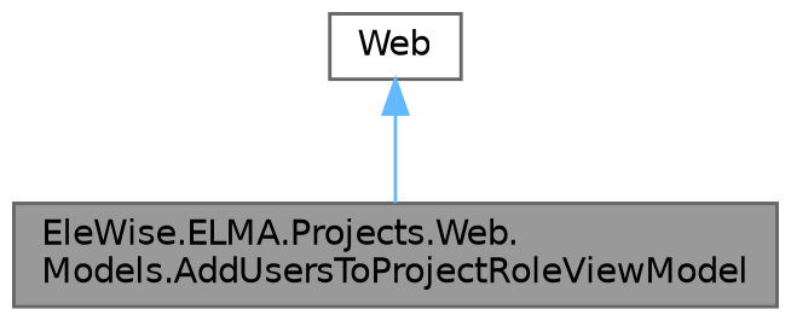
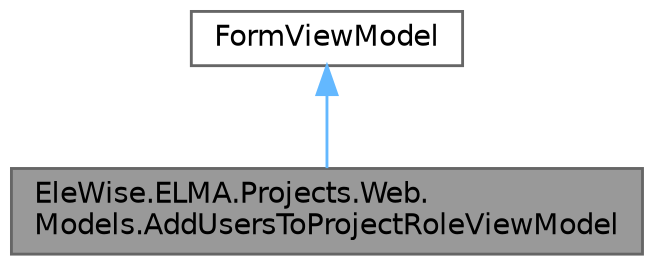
  digraph {
    node [color=gray40 fontname=Helvetica fontsize=10 shape=box style=filled]
    n1 [fillcolor=grey60 fontcolor=black height=0.2 label="EleWise.ELMA.Projects.Web.\lModels.AddUsersToProjectRoleViewModel" width=0.4]
-   n2 [fillcolor=white height=0.2 label=Web width=0.4]
+   n2 [fillcolor=white height=0.2 label=FormViewModel width=0.4]
    n2 -> n1 [color=steelblue1 dir=back fontname=Helvetica fontsize=10 labelfontname=Helvetica labelfontsize=10 style=solid]
  }
